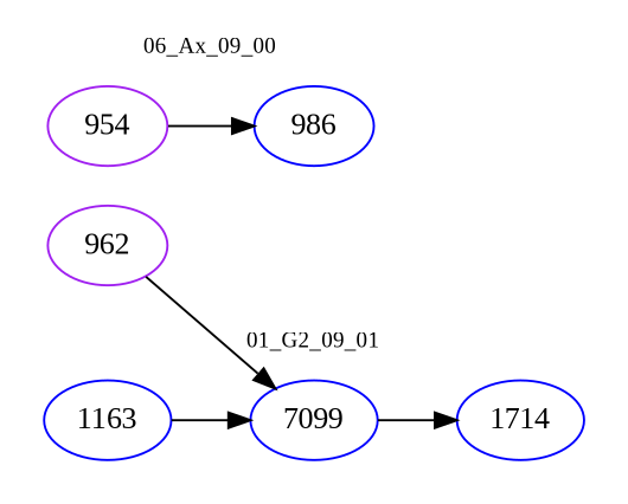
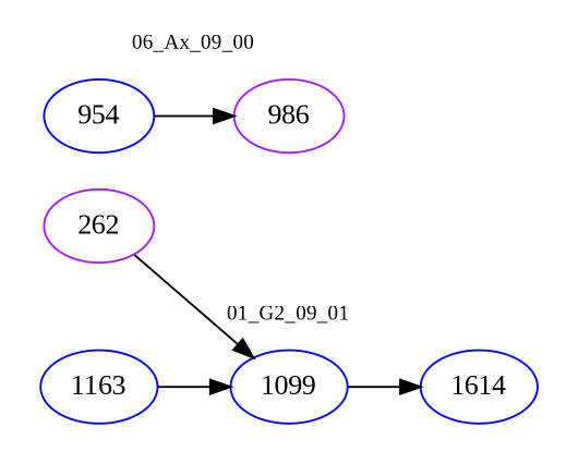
  digraph {
    fontname="Liberation Serif"
    rankdir=LR
    node [color=blue fontname="Liberation Serif"]
    edge [color=black fontname="Liberation Serif"]
-   n1 [color=purple label=962]
-   n2 [color=purple label=954]
-   n3 [label=986]
+   n1 [color=purple label=262]
+   n2 [label=954]
+   n3 [color=purple label=986]
    n4 [label=1163]
-   n5 [label=7099]
-   n6 [label=1714]
+   n5 [label=1099]
+   n6 [label=1614]
    subgraph cluster_1 {
      color=white
      fontsize=10
      label="06_Ax_09_00"
      n1
      n2
      n3
    }
    subgraph cluster_2 {
      color=white
      fontsize=10
      label="01_G2_09_01"
      n4
      n5
      n6
    }
    n1 -> n5
    n2 -> n3
    n4 -> n5
    n5 -> n6
  }
